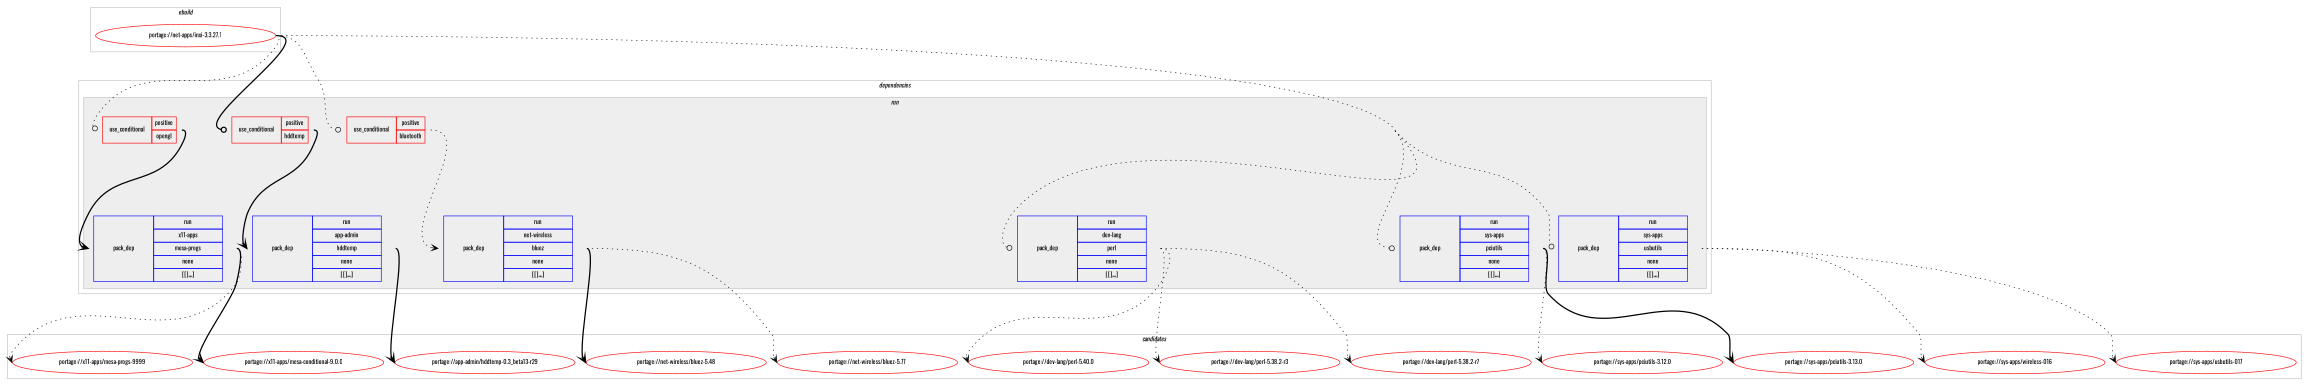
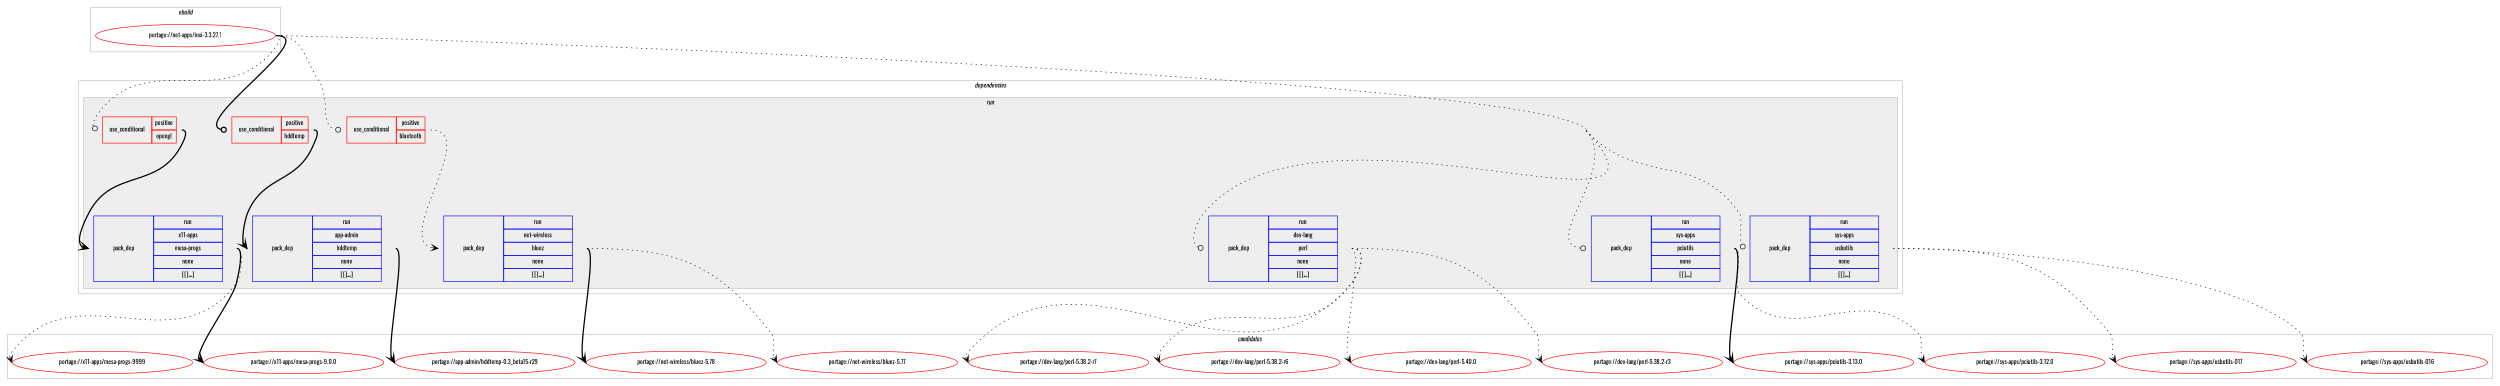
  digraph {
    compound=true
    concentrate=true
    fontname=Oswald
    fontsize=10
    newrank=true
    rankdir=TB
    ranksep=1.5
    node [color=red fontname=Oswald fontsize=10]
    edge [arrowhead=vee fontname=Oswald headport=w style=dotted tailport=e weight=100]
    n1 [label="portage://net-apps/inxi-3.3.27.1" width=4]
    n2 [color=blue label=<<TABLE BORDER="0" CELLBORDER="1" CELLSPACING="0" CELLPADDING="4" WIDTH="220"><TR><TD ROWSPAN="6" CELLPADDING="30">pack_dep</TD></TR><TR><TD WIDTH="110">run</TD></TR><TR><TD>net-wireless</TD></TR><TR><TD>bluez</TD></TR><TR><TD>none</TD></TR><TR><TD>[[],,,,]</TD></TR></TABLE>> shape=none]
    n3 [label=<<TABLE BORDER="0" CELLBORDER="1" CELLSPACING="0" CELLPADDING="4"><TR><TD ROWSPAN="3" CELLPADDING="10">use_conditional</TD></TR><TR><TD>positive</TD></TR><TR><TD>bluetooth</TD></TR></TABLE>> shape=none]
    n4 [color=blue label=<<TABLE BORDER="0" CELLBORDER="1" CELLSPACING="0" CELLPADDING="4" WIDTH="220"><TR><TD ROWSPAN="6" CELLPADDING="30">pack_dep</TD></TR><TR><TD WIDTH="110">run</TD></TR><TR><TD>app-admin</TD></TR><TR><TD>hddtemp</TD></TR><TR><TD>none</TD></TR><TR><TD>[[],,,,]</TD></TR></TABLE>> shape=none]
    n5 [label=<<TABLE BORDER="0" CELLBORDER="1" CELLSPACING="0" CELLPADDING="4"><TR><TD ROWSPAN="3" CELLPADDING="10">use_conditional</TD></TR><TR><TD>positive</TD></TR><TR><TD>hddtemp</TD></TR></TABLE>> shape=none]
    n6 [color=blue label=<<TABLE BORDER="0" CELLBORDER="1" CELLSPACING="0" CELLPADDING="4" WIDTH="220"><TR><TD ROWSPAN="6" CELLPADDING="30">pack_dep</TD></TR><TR><TD WIDTH="110">run</TD></TR><TR><TD>x11-apps</TD></TR><TR><TD>mesa-progs</TD></TR><TR><TD>none</TD></TR><TR><TD>[[],,,,]</TD></TR></TABLE>> shape=none]
    n7 [label=<<TABLE BORDER="0" CELLBORDER="1" CELLSPACING="0" CELLPADDING="4"><TR><TD ROWSPAN="3" CELLPADDING="10">use_conditional</TD></TR><TR><TD>positive</TD></TR><TR><TD>opengl</TD></TR></TABLE>> shape=none]
    n8 [color=blue label=<<TABLE BORDER="0" CELLBORDER="1" CELLSPACING="0" CELLPADDING="4" WIDTH="220"><TR><TD ROWSPAN="6" CELLPADDING="30">pack_dep</TD></TR><TR><TD WIDTH="110">run</TD></TR><TR><TD>dev-lang</TD></TR><TR><TD>perl</TD></TR><TR><TD>none</TD></TR><TR><TD>[[],,,,]</TD></TR></TABLE>> shape=none]
    n9 [color=blue label=<<TABLE BORDER="0" CELLBORDER="1" CELLSPACING="0" CELLPADDING="4" WIDTH="220"><TR><TD ROWSPAN="6" CELLPADDING="30">pack_dep</TD></TR><TR><TD WIDTH="110">run</TD></TR><TR><TD>sys-apps</TD></TR><TR><TD>pciutils</TD></TR><TR><TD>none</TD></TR><TR><TD>[[],,,,]</TD></TR></TABLE>> shape=none]
    n10 [color=blue label=<<TABLE BORDER="0" CELLBORDER="1" CELLSPACING="0" CELLPADDING="4" WIDTH="220"><TR><TD ROWSPAN="6" CELLPADDING="30">pack_dep</TD></TR><TR><TD WIDTH="110">run</TD></TR><TR><TD>sys-apps</TD></TR><TR><TD>usbutils</TD></TR><TR><TD>none</TD></TR><TR><TD>[[],,,,]</TD></TR></TABLE>> shape=none]
-   n11 [label="portage://net-wireless/bluez-5.48" width=4]
+   n11 [label="portage://net-wireless/bluez-5.78" width=4]
    n12 [label="portage://net-wireless/bluez-5.77" width=4]
-   n13 [label="portage://app-admin/hddtemp-0.3_beta13-r29" width=4]
+   n13 [label="portage://app-admin/hddtemp-0.3_beta15-r29" width=4]
    n14 [label="portage://x11-apps/mesa-progs-9999" width=4]
-   n15 [label="portage://x11-apps/mesa-conditional-9.0.0" width=4]
+   n15 [label="portage://x11-apps/mesa-progs-9.0.0" width=4]
    n16 [label="portage://dev-lang/perl-5.40.0" width=4]
+   n17 [label="portage://dev-lang/perl-5.38.2-r6" width=4]
    n18 [label="portage://dev-lang/perl-5.38.2-r7" width=4]
    n19 [label="portage://dev-lang/perl-5.38.2-r3" width=4]
    n20 [label="portage://sys-apps/pciutils-3.13.0" width=4]
    n21 [label="portage://sys-apps/pciutils-3.12.0" width=4]
    n22 [label="portage://sys-apps/usbutils-017" width=4]
-   n23 [label="portage://sys-apps/wireless-016" width=4]
+   n23 [label="portage://sys-apps/usbutils-016" width=4]
    subgraph cluster_1 {
      color=gray
      label=<<i>ebuild</i>>
      n1
    }
    subgraph cluster_2 {
      color=gray
      label=<<i>dependencies</i>>
      subgraph cluster_3 {
        color=gray
        fillcolor="#eeeeee"
        label=<<i>compile</i>>
        style=filled
      }
      subgraph cluster_4 {
        color=gray
        fillcolor="#eeeeee"
        label=<<i>compile and run</i>>
        style=filled
      }
      subgraph cluster_5 {
        color=gray
        fillcolor="#eeeeee"
        label=<<i>run</i>>
        style=filled
        subgraph sub_6 {
          color=gray
          fillcolor="#eeeeee"
          label=<<i>run</i>>
          style=filled
          n3
          subgraph sub_7 {
            color=gray
            fillcolor="#eeeeee"
            label=<<i>run</i>>
            style=filled
            n2
          }
        }
        subgraph sub_8 {
          color=gray
          fillcolor="#eeeeee"
          label=<<i>run</i>>
          style=filled
          n5
          subgraph sub_9 {
            color=gray
            fillcolor="#eeeeee"
            label=<<i>run</i>>
            style=filled
            n4
          }
        }
        subgraph sub_10 {
          color=gray
          fillcolor="#eeeeee"
          label=<<i>run</i>>
          style=filled
          n7
          subgraph sub_11 {
            color=gray
            fillcolor="#eeeeee"
            label=<<i>run</i>>
            style=filled
            n6
          }
        }
        subgraph sub_12 {
          color=gray
          fillcolor="#eeeeee"
          label=<<i>run</i>>
          style=filled
          n8
        }
        subgraph sub_13 {
          color=gray
          fillcolor="#eeeeee"
          label=<<i>run</i>>
          style=filled
          n9
        }
        subgraph sub_14 {
          color=gray
          fillcolor="#eeeeee"
          label=<<i>run</i>>
          style=filled
          n10
        }
      }
    }
    subgraph cluster_15 {
      color=gray
      label=<<i>candidates</i>>
      rank=same
      subgraph sub_16 {
        color=black
        label=<<i>candidates</i>>
        nodesep=1
        rank=same
        n11
        n12
      }
      subgraph sub_17 {
        color=black
        label=<<i>candidates</i>>
        nodesep=1
        rank=same
        n13
      }
      subgraph sub_18 {
        color=black
        label=<<i>candidates</i>>
        nodesep=1
        rank=same
        n14
        n15
      }
      subgraph sub_19 {
        color=black
        label=<<i>candidates</i>>
        nodesep=1
        rank=same
        n16
+       n17
        n18
        n19
      }
      subgraph sub_20 {
        color=black
        label=<<i>candidates</i>>
        nodesep=1
        rank=same
        n20
        n21
      }
      subgraph sub_21 {
        color=black
        label=<<i>candidates</i>>
        nodesep=1
        rank=same
        n22
        n23
      }
    }
    n1 -> n3 [arrowhead=odot weight=20]
    n1 -> n5 [arrowhead=odot style=bold weight=20]
    n1 -> n7 [arrowhead=odot weight=20]
    n1 -> n8 [arrowhead=odot weight=20]
    n1 -> n9 [arrowhead=odot weight=20]
    n1 -> n10 [arrowhead=odot weight=20]
    n2 -> n11 [style=bold]
    n2 -> n12
    n3 -> n2 [weight=20]
    n4 -> n13 [style=bold]
    n5 -> n4 [style=bold weight=20]
    n6 -> n14
    n6 -> n15 [style=bold]
    n7 -> n6 [style=bold weight=20]
    n8 -> n16
+   n8 -> n17
    n8 -> n18
    n8 -> n19
    n9 -> n20 [style=bold]
    n9 -> n21
    n10 -> n22
    n10 -> n23
  }
